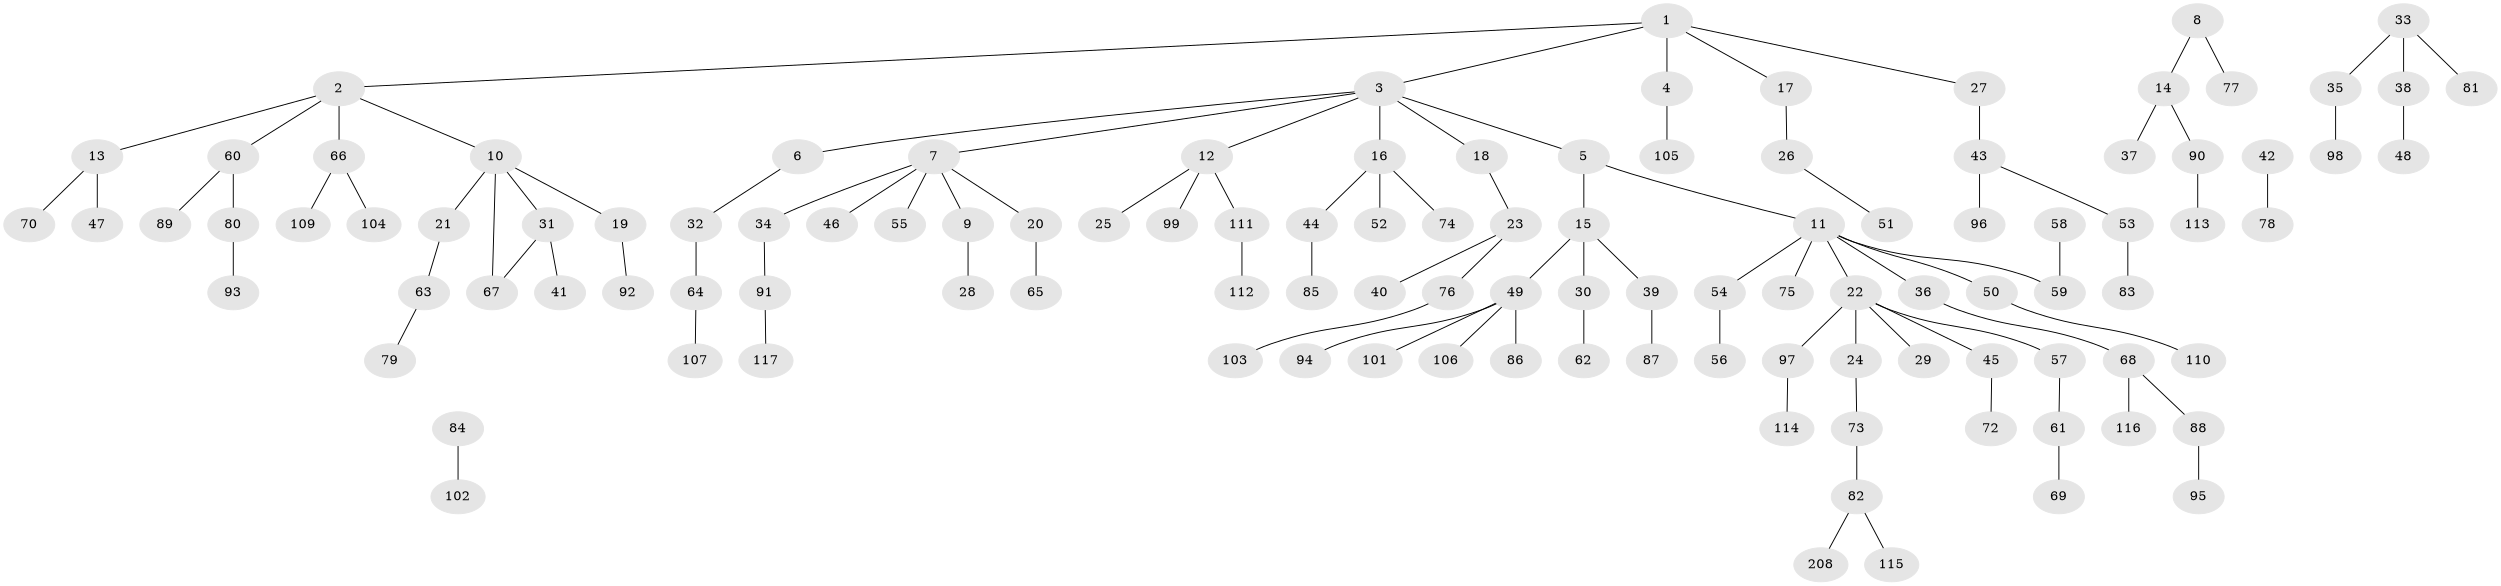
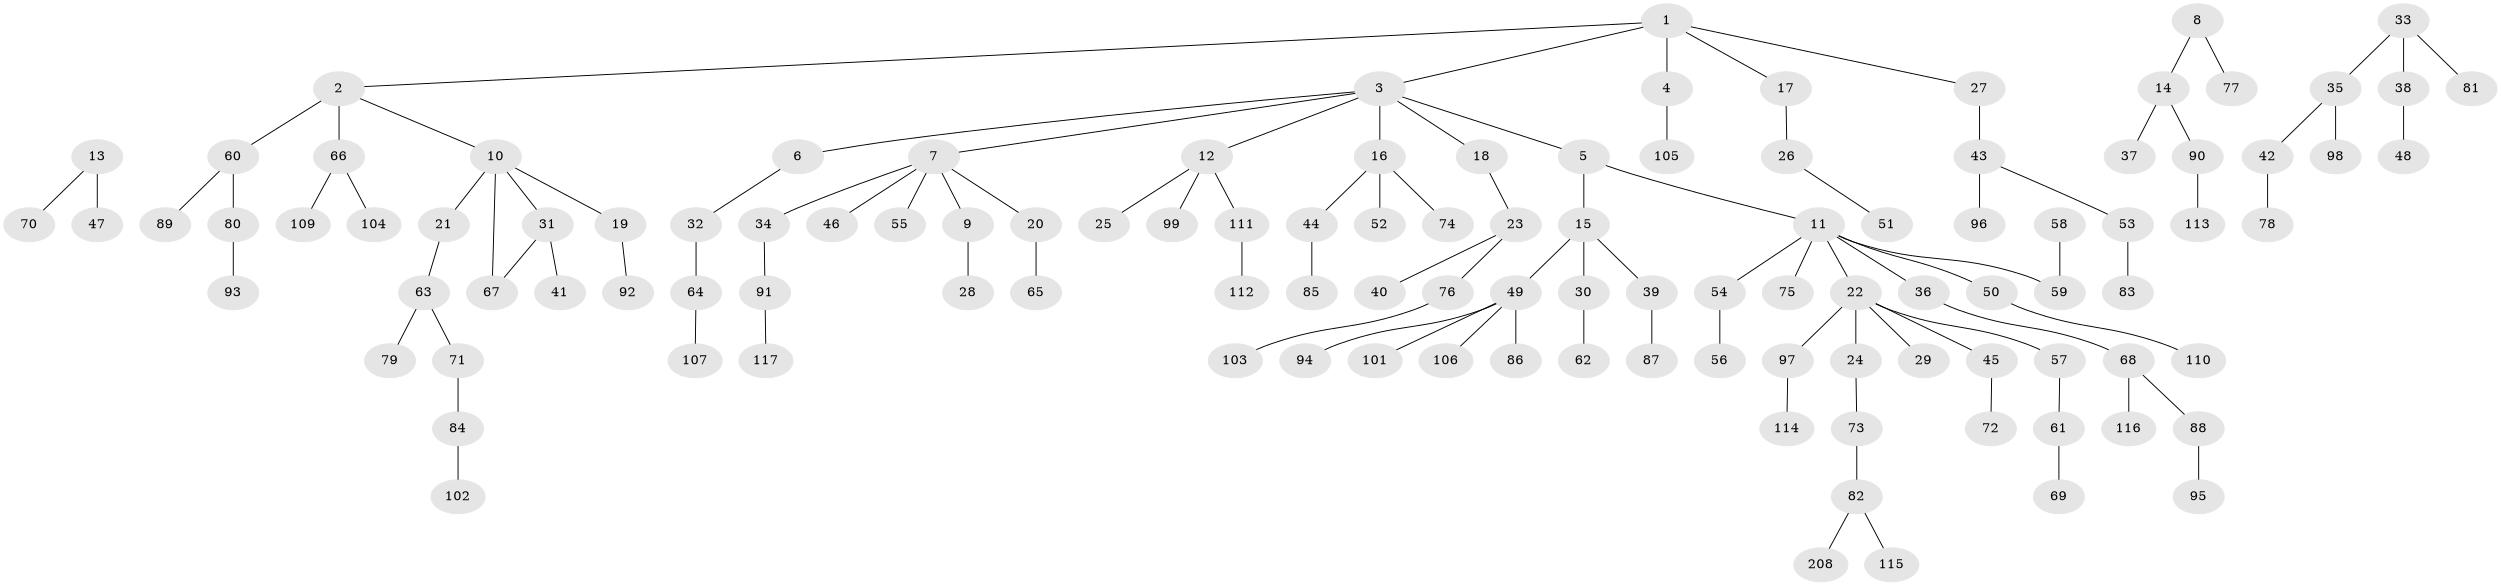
  graph {
    node [color=gray90 style=filled]
    1
    2
    3
    4
    17
    27
    10
    13
    60
    66
    5
    6
    7
    12
    16
    18
    105
    26
    43
    19
    21
    31
    67
    47
    70
    80
    89
    104
    109
    11
    15
    32
    9
    20
    34
    46
    55
    25
    99
    111
    44
    52
    74
    23
    22
    36
    50
    54
    75
    59
    30
    39
    49
    8
    14
    77
    64
    28
    65
    91
    37
    90
    92
    63
    41
    33
    35
    38
    81
    24
    29
    45
    57
    97
    68
    110
    56
    58
    112
    113
    62
    87
    86
    94
    101
    106
    85
    51
    40
    76
+   71
    79
    73
    72
    61
    114
    103
    82
    53
    96
    107
    42
    98
    48
    117
    78
    88
    116
    83
    69
    93
    84
    95
    102
    n115 [label=208]
    115
    1 -- 2
    1 -- 3
    1 -- 4
    1 -- 17
    1 -- 27
    2 -- 10
-   2 -- 13
    2 -- 60
    2 -- 66
    3 -- 5
    3 -- 6
    3 -- 7
    3 -- 12
    3 -- 16
    3 -- 18
    4 -- 105
    17 -- 26
    27 -- 43
    10 -- 19
    10 -- 21
    10 -- 31
    10 -- 67
    13 -- 47
    13 -- 70
    60 -- 80
    60 -- 89
    66 -- 104
    66 -- 109
    5 -- 11
    5 -- 15
    6 -- 32
    7 -- 9
    7 -- 20
    7 -- 34
    7 -- 46
    7 -- 55
    12 -- 25
    12 -- 99
    12 -- 111
    16 -- 44
    16 -- 52
    16 -- 74
    18 -- 23
    26 -- 51
    43 -- 53
    43 -- 96
    19 -- 92
    21 -- 63
    31 -- 67
    31 -- 41
    80 -- 93
    11 -- 22
    11 -- 36
    11 -- 50
    11 -- 54
    11 -- 75
    11 -- 59
    15 -- 30
    15 -- 39
    15 -- 49
    32 -- 64
    9 -- 28
    20 -- 65
    34 -- 91
    111 -- 112
    44 -- 85
    23 -- 40
    23 -- 76
    22 -- 24
    22 -- 29
    22 -- 45
    22 -- 57
    22 -- 97
    36 -- 68
    50 -- 110
    54 -- 56
    30 -- 62
    39 -- 87
    49 -- 86
    49 -- 94
    49 -- 101
    49 -- 106
    8 -- 14
    8 -- 77
    14 -- 37
    14 -- 90
    64 -- 107
    91 -- 117
    90 -- 113
+   63 -- 71
    63 -- 79
    33 -- 35
    33 -- 38
    33 -- 81
+   35 -- 42
    35 -- 98
    38 -- 48
    24 -- 73
    45 -- 72
    57 -- 61
    97 -- 114
    68 -- 88
    68 -- 116
    58 -- 59
    76 -- 103
+   71 -- 84
    73 -- 82
    61 -- 69
    82 -- n115
    82 -- 115
    53 -- 83
    42 -- 78
    88 -- 95
    84 -- 102
  }
